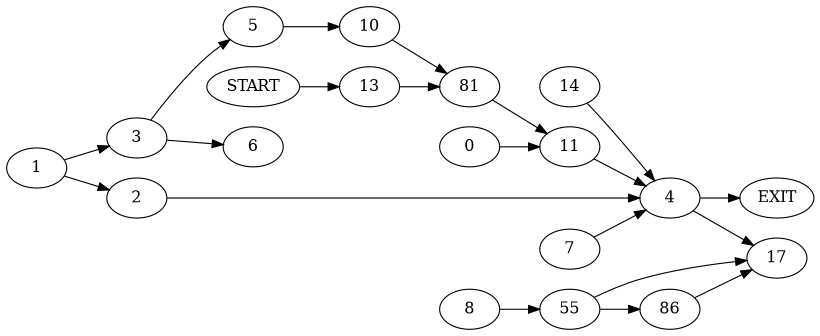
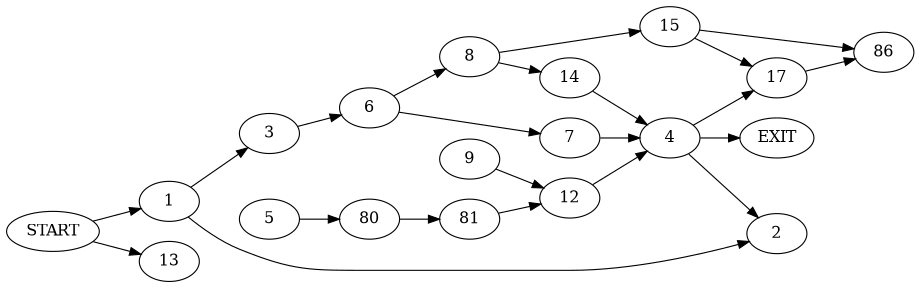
  digraph {
    rankdir=LR
    n1 [label=START]
    1
    13
    2
    3
    n6 [label=81]
    n7 [label=EXIT]
    4
    5
    6
    17
-   10
+   10 [label=80]
    7
    8
-   9 [label=0]
-   12 [label=11]
+   9
+   12
    14
-   15 [label=55]
+   15
    n19 [label=86]
+   n1 -> 1
    n1 -> 13
    1 -> 2
    1 -> 3
-   13 -> n6
-   2 -> 4
-   3 -> 5
+   4 -> 2
    3 -> 6
    n6 -> 12
    4 -> n7
    4 -> 17
    5 -> 10
+   6 -> 7
+   6 -> 8
    10 -> n6
    7 -> 4
+   8 -> 14
    8 -> 15
    9 -> 12
    12 -> 4
    14 -> 4
    15 -> 17
    15 -> n19
-   n19 -> 17
+   17 -> n19
  }
